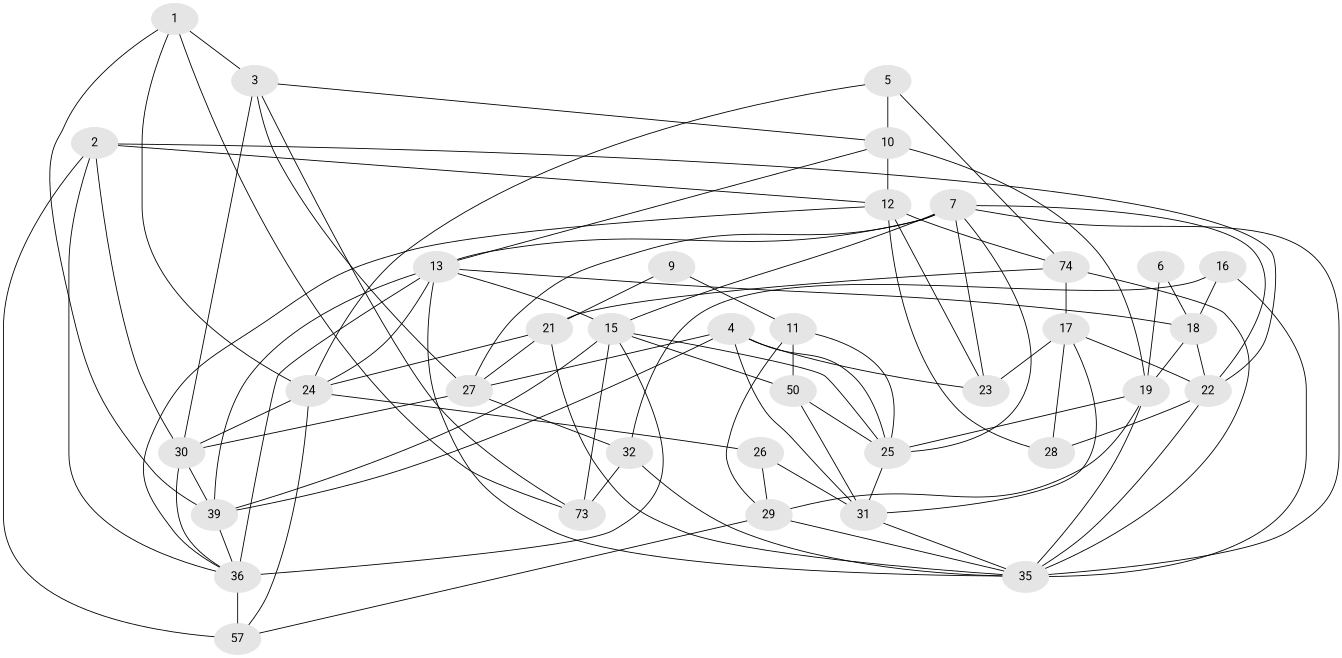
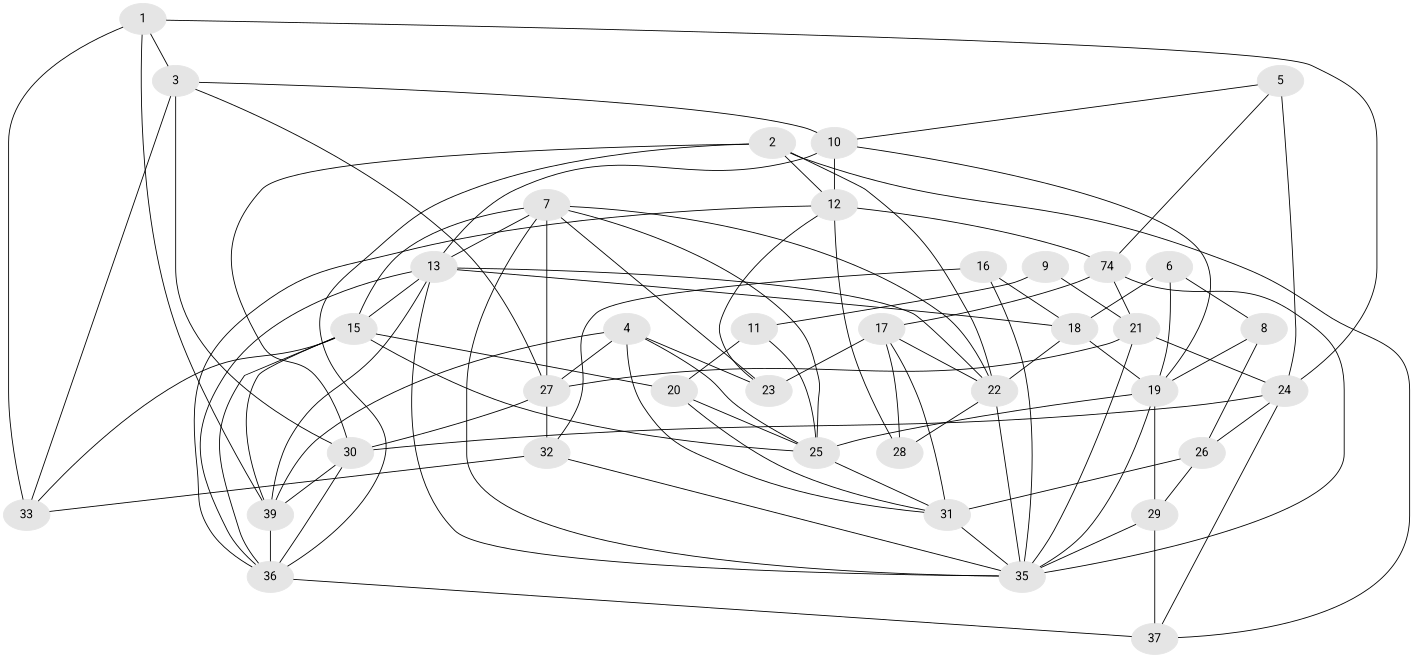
  graph {
    fontname=Roboto
    node [color=gray90 fontname=Roboto style=filled]
    edge [fontname=Roboto weight=1.0]
    1
    3
    24
-   33 [label=73]
+   33
    n5 [label=39]
    30
    10
    27
-   37 [label=57]
+   37
    26
    36
    2
    12
    22
    23
    n16 [label=74]
    28
    35
    19
    13
    32
    4
    25
    31
    5
    21
    17
    6
+   8
    18
    29
    7
    15
-   20 [label=50]
+   20
    9
    11
    16
    1 -- 3
    1 -- 24
    1 -- 33
    1 -- n5
    3 -- 33
    3 -- 30
    3 -- 10
    3 -- 27
    24 -- 30
    24 -- 37
    24 -- 26
    n5 -- 36
    30 -- n5
    30 -- 36
    10 -- 12 [weight=2.0]
    10 -- 19
    10 -- 13
    27 -- 30
    27 -- 32
    26 -- 31 [weight=2.0]
    26 -- 29
    36 -- 37 [weight=2.0]
    2 -- 30
    2 -- 37
    2 -- 36
    2 -- 12
    2 -- 22
    12 -- 36
    12 -- 23
    12 -- n16 [weight=2.0]
    12 -- 28
    22 -- 28
    22 -- 35
    n16 -- 35
    n16 -- 21
    n16 -- 17 [weight=2.0]
    19 -- 35
    19 -- 25
    19 -- 29 [weight=2.0]
    13 -- n5
    13 -- 36 [weight=2.0]
-   13 -- 24
+   13 -- 22
    13 -- 35
    13 -- 18
    13 -- 15
    32 -- 33 [weight=2.0]
    32 -- 35
    4 -- n5
    4 -- 27
    4 -- 23
    4 -- 25
    4 -- 31
    25 -- 31
    31 -- 35
    5 -- 24
    5 -- 10
    5 -- n16
    21 -- 24
    21 -- 27
    21 -- 35
    17 -- 22
    17 -- 23
    17 -- 28
    17 -- 31 [weight=2.0]
    6 -- 19
+   6 -- 8
    6 -- 18
+   8 -- 26
+   8 -- 19
    18 -- 22
    18 -- 19
    29 -- 37
    29 -- 35
    7 -- 27 [weight=3.0]
    7 -- 22
    7 -- 23
    7 -- 35
    7 -- 13
    7 -- 25
    7 -- 15
    15 -- 33
    15 -- n5
    15 -- 36
    15 -- 25
    15 -- 20
    20 -- 25
    20 -- 31
    9 -- 21
    9 -- 11
    11 -- 25
-   11 -- 29
    11 -- 20
    16 -- 35
    16 -- 32
    16 -- 18
  }
